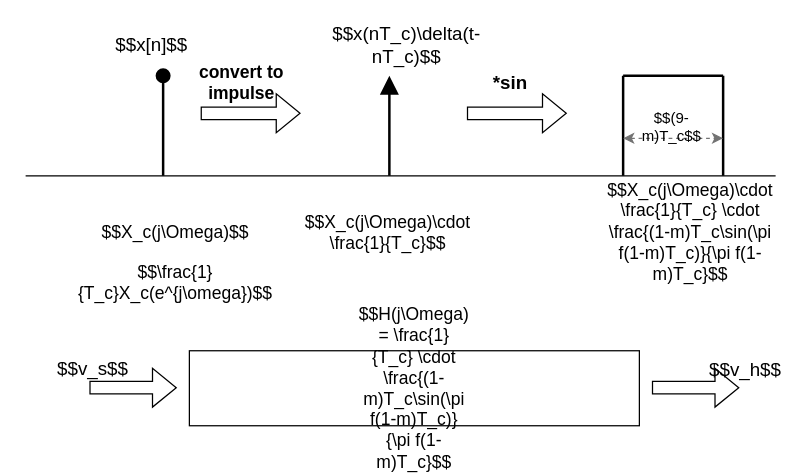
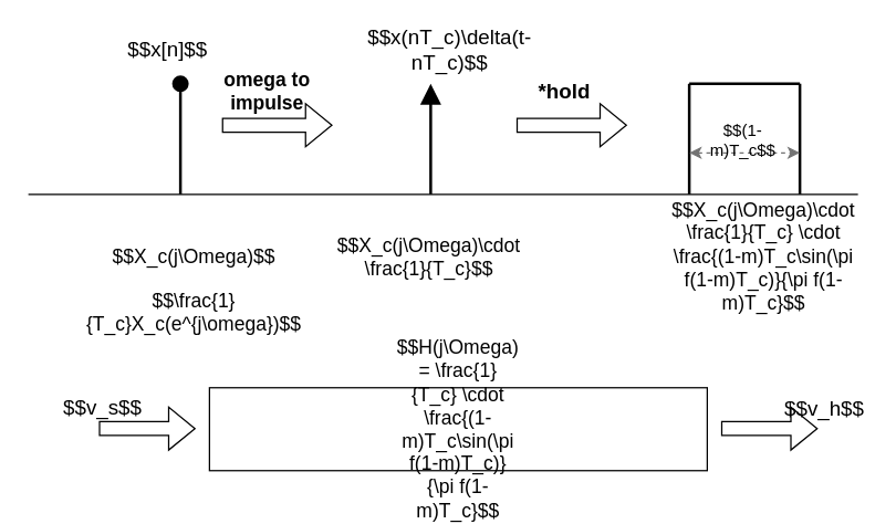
  <mxCell id="0" />
  <mxCell id="1" parent="0" />
  <mxCell id="2" value="" style="endArrow=oval;html=1;rounded=0;endFill=1;endSize=10;strokeWidth=2;" parent="1" edge="1"><mxGeometry width="50" height="50" relative="1" as="geometry"><mxPoint x="130" y="140" as="sourcePoint" /><mxPoint x="130" y="60" as="targetPoint" /></mxGeometry></mxCell>
  <mxCell id="3" value="" style="endArrow=block;html=1;rounded=0;endSize=10;endFill=1;strokeWidth=2;" parent="1" edge="1"><mxGeometry width="50" height="50" relative="1" as="geometry"><mxPoint x="311" y="140" as="sourcePoint" /><mxPoint x="311" y="60" as="targetPoint" /></mxGeometry></mxCell>
  <mxCell id="4" value="" style="endArrow=none;html=1;rounded=0;strokeWidth=2;" parent="1" edge="1"><mxGeometry width="50" height="50" relative="1" as="geometry"><mxPoint x="498" y="140" as="sourcePoint" /><mxPoint x="498" y="60" as="targetPoint" /></mxGeometry></mxCell>
  <mxCell id="5" value="" style="endArrow=none;html=1;rounded=0;strokeWidth=2;" parent="1" edge="1"><mxGeometry width="50" height="50" relative="1" as="geometry"><mxPoint x="578" y="60" as="sourcePoint" /><mxPoint x="498" y="60" as="targetPoint" /></mxGeometry></mxCell>
  <mxCell id="6" value="" style="endArrow=none;html=1;rounded=0;strokeWidth=2;" parent="1" edge="1"><mxGeometry width="50" height="50" relative="1" as="geometry"><mxPoint x="578" y="140" as="sourcePoint" /><mxPoint x="578" y="60" as="targetPoint" /></mxGeometry></mxCell>
  <mxCell id="7" value="" style="endArrow=none;html=1;rounded=0;" parent="1" edge="1"><mxGeometry width="50" height="50" relative="1" as="geometry"><mxPoint x="20" y="140" as="sourcePoint" /><mxPoint x="620" y="140" as="targetPoint" /></mxGeometry></mxCell>
  <mxCell id="8" value="" style="shape=flexArrow;endArrow=classic;html=1;rounded=0;" parent="1" edge="1"><mxGeometry width="50" height="50" relative="1" as="geometry"><mxPoint x="160" y="90" as="sourcePoint" /><mxPoint x="240" y="90" as="targetPoint" /></mxGeometry></mxCell>
  <mxCell id="9" value="" style="shape=flexArrow;endArrow=classic;html=1;rounded=0;" parent="1" edge="1"><mxGeometry width="50" height="50" relative="1" as="geometry"><mxPoint x="373" y="90" as="sourcePoint" /><mxPoint x="453" y="90" as="targetPoint" /></mxGeometry></mxCell>
- <mxCell id="10" value="&lt;font style=&quot;font-size: 14px;&quot;&gt;&lt;b&gt;convert to impulse&lt;/b&gt;&lt;/font&gt;" style="text;html=1;align=center;verticalAlign=middle;whiteSpace=wrap;rounded=0;" parent="1" vertex="1"><mxGeometry x="138" y="50" width="110" height="30" as="geometry" /></mxCell>
- <mxCell id="11" value="&lt;font style=&quot;font-size: 15px;&quot;&gt;&lt;b&gt;*sin&lt;/b&gt;&lt;/font&gt;" style="text;html=1;align=center;verticalAlign=middle;whiteSpace=wrap;rounded=0;" parent="1" vertex="1"><mxGeometry x="353" y="50" width="110" height="30" as="geometry" /></mxCell>
+ <mxCell id="10" value="&lt;font style=&quot;font-size: 14px;&quot;&gt;&lt;b&gt;omega to impulse&lt;/b&gt;&lt;/font&gt;" style="text;html=1;align=center;verticalAlign=middle;whiteSpace=wrap;rounded=0;" parent="1" vertex="1"><mxGeometry x="138" y="50" width="110" height="30" as="geometry" /></mxCell>
+ <mxCell id="11" value="&lt;font style=&quot;font-size: 15px;&quot;&gt;&lt;b&gt;*hold&lt;/b&gt;&lt;/font&gt;" style="text;html=1;align=center;verticalAlign=middle;whiteSpace=wrap;rounded=0;" parent="1" vertex="1"><mxGeometry x="353" y="50" width="110" height="30" as="geometry" /></mxCell>
  <mxCell id="12" value="&lt;font style=&quot;font-size: 14px;&quot;&gt;$$\frac{1}{T_c}X_c(e^{j\omega})$$&lt;/font&gt;" style="text;html=1;align=center;verticalAlign=middle;whiteSpace=wrap;rounded=0;" parent="1" vertex="1"><mxGeometry x="110" y="210" width="60" height="30" as="geometry" /></mxCell>
  <mxCell id="13" value="&lt;font style=&quot;font-size: 14px;&quot;&gt;$$X_c(j\Omega)\cdot \frac{1}{T_c}$$&lt;/font&gt;" style="text;html=1;align=center;verticalAlign=middle;whiteSpace=wrap;rounded=0;" parent="1" vertex="1"><mxGeometry x="280" y="170" width="60" height="30" as="geometry" /></mxCell>
  <mxCell id="14" value="&lt;font style=&quot;font-size: 14px;&quot;&gt;$$X_c(j\Omega)\cdot \frac{1}{T_c} \cdot \frac{(1-m)T_c\sin(\pi f(1-m)T_c)}{\pi f(1-m)T_c}$$&lt;/font&gt;" style="text;html=1;align=center;verticalAlign=middle;whiteSpace=wrap;rounded=0;" parent="1" vertex="1"><mxGeometry x="522" y="170" width="60" height="30" as="geometry" /></mxCell>
  <mxCell id="15" value="" style="endArrow=classic;startArrow=classic;html=1;rounded=0;dashed=1;strokeColor=#737373;" parent="1" edge="1"><mxGeometry width="50" height="50" relative="1" as="geometry"><mxPoint x="498" y="110" as="sourcePoint" /><mxPoint x="578" y="110" as="targetPoint" /></mxGeometry></mxCell>
- <mxCell id="16" value="$$(9-m)T_c$$" style="text;html=1;align=center;verticalAlign=middle;whiteSpace=wrap;rounded=0;" parent="1" vertex="1"><mxGeometry x="507" y="86" width="60" height="30" as="geometry" /></mxCell>
+ <mxCell id="16" value="$$(1-m)T_c$$" style="text;html=1;align=center;verticalAlign=middle;whiteSpace=wrap;rounded=0;" parent="1" vertex="1"><mxGeometry x="507" y="86" width="60" height="30" as="geometry" /></mxCell>
  <mxCell id="17" value="&lt;font style=&quot;font-size: 14px;&quot;&gt;$$X_c(j\Omega)$$&lt;/font&gt;" style="text;html=1;align=center;verticalAlign=middle;whiteSpace=wrap;rounded=0;" parent="1" vertex="1"><mxGeometry x="110" y="170" width="60" height="30" as="geometry" /></mxCell>
  <mxCell id="18" value="" style="rounded=0;whiteSpace=wrap;html=1;" parent="1" vertex="1"><mxGeometry x="151" y="280" width="360" height="60" as="geometry" /></mxCell>
  <mxCell id="19" value="" style="shape=flexArrow;endArrow=classic;html=1;rounded=0;" parent="1" edge="1"><mxGeometry width="50" height="50" relative="1" as="geometry"><mxPoint x="71" y="309.58" as="sourcePoint" /><mxPoint x="141" y="309.58" as="targetPoint" /></mxGeometry></mxCell>
  <mxCell id="20" value="&lt;font style=&quot;font-size: 14px;&quot;&gt;$$H(j\Omega) = \frac{1}{T_c} \cdot \frac{(1-m)T_c\sin(\pi f(1-m)T_c)}{\pi f(1-m)T_c}$$&lt;/font&gt;" style="text;html=1;align=center;verticalAlign=middle;whiteSpace=wrap;rounded=0;" parent="1" vertex="1"><mxGeometry x="301" y="295" width="60" height="30" as="geometry" /></mxCell>
  <mxCell id="21" value="" style="shape=flexArrow;endArrow=classic;html=1;rounded=0;" parent="1" edge="1"><mxGeometry width="50" height="50" relative="1" as="geometry"><mxPoint x="521" y="309.58" as="sourcePoint" /><mxPoint x="591" y="309.58" as="targetPoint" /></mxGeometry></mxCell>
  <mxCell id="22" value="&lt;font style=&quot;font-size: 15px;&quot;&gt;$$v_s$$&lt;/font&gt;" style="text;html=1;align=center;verticalAlign=middle;whiteSpace=wrap;rounded=0;" parent="1" vertex="1"><mxGeometry x="44" y="279" width="60" height="30" as="geometry" /></mxCell>
  <mxCell id="23" value="&lt;font style=&quot;font-size: 15px;&quot;&gt;$$v_h$$&lt;/font&gt;" style="text;html=1;align=center;verticalAlign=middle;whiteSpace=wrap;rounded=0;" parent="1" vertex="1"><mxGeometry x="566" y="280" width="60" height="30" as="geometry" /></mxCell>
  <mxCell id="24" value="&lt;font style=&quot;font-size: 15px;&quot;&gt;$$x[n]$$&lt;/font&gt;" style="text;html=1;align=center;verticalAlign=middle;whiteSpace=wrap;rounded=0;" vertex="1" parent="1"><mxGeometry x="91" y="20" width="60" height="30" as="geometry" /></mxCell>
  <mxCell id="25" value="&lt;font style=&quot;font-size: 15px;&quot;&gt;$$x(nT_c)\delta(t-nT_c)$$&lt;/font&gt;" style="text;html=1;align=center;verticalAlign=middle;whiteSpace=wrap;rounded=0;" vertex="1" parent="1"><mxGeometry x="295" y="20" width="60" height="30" as="geometry" /></mxCell>
